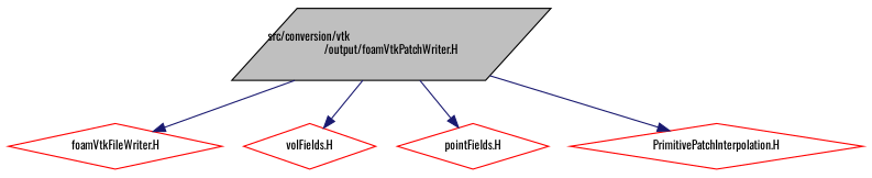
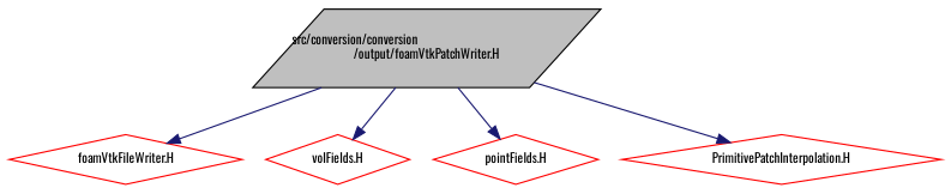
  digraph {
    fontname=Oswald
    node [color=red fontname=Oswald fontsize=10 shape=diamond]
    edge [color=midnightblue fontname=Oswald fontsize=10 labelfontname=Helvetica labelfontsize=10 style=solid]
-   n1 [color=black fillcolor=grey75 fontcolor=black height=0.2 label="src/conversion/vtk\l/output/foamVtkPatchWriter.H" shape=parallelogram style=filled width=0.4]
+   n1 [color=black fillcolor=grey75 fontcolor=black height=0.2 label="src/conversion/conversion\l/output/foamVtkPatchWriter.H" shape=parallelogram style=filled width=0.4]
    n2 [height=0.2 label="foamVtkFileWriter.H" width=0.4]
    n3 [height=0.2 label="volFields.H" width=0.4]
    n4 [height=0.2 label="pointFields.H" width=0.4]
    n5 [height=0.2 label="PrimitivePatchInterpolation.H" width=0.4]
    n1 -> n2
    n1 -> n3
    n1 -> n4
    n1 -> n5
  }
